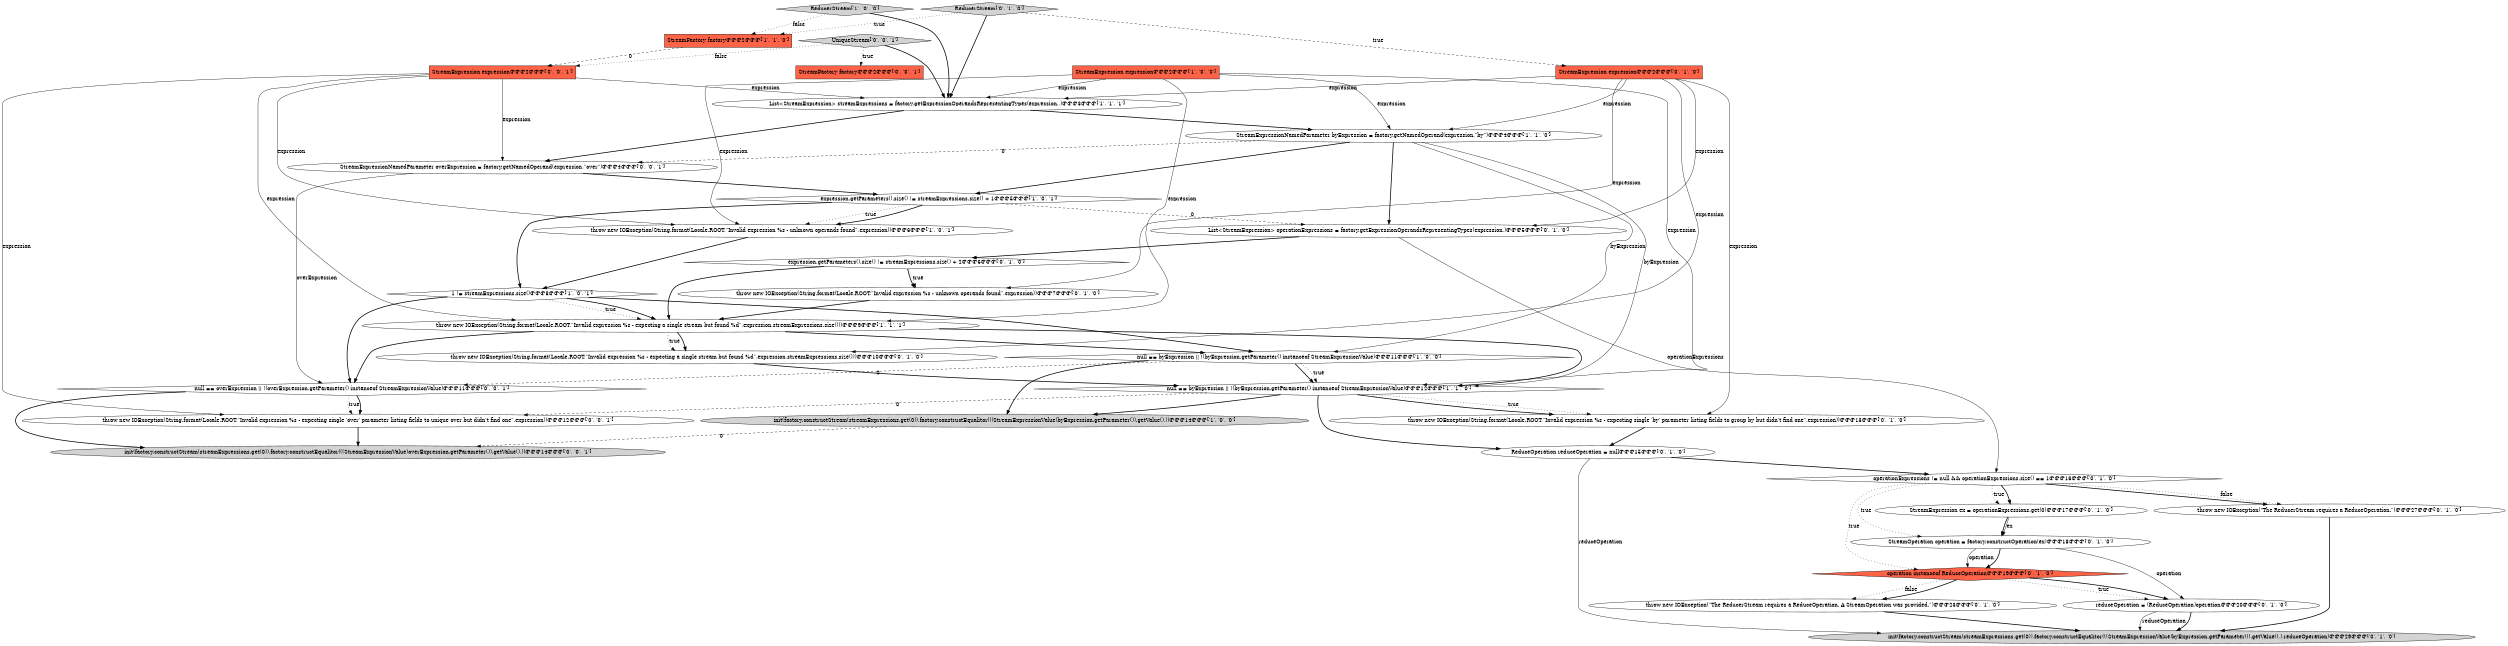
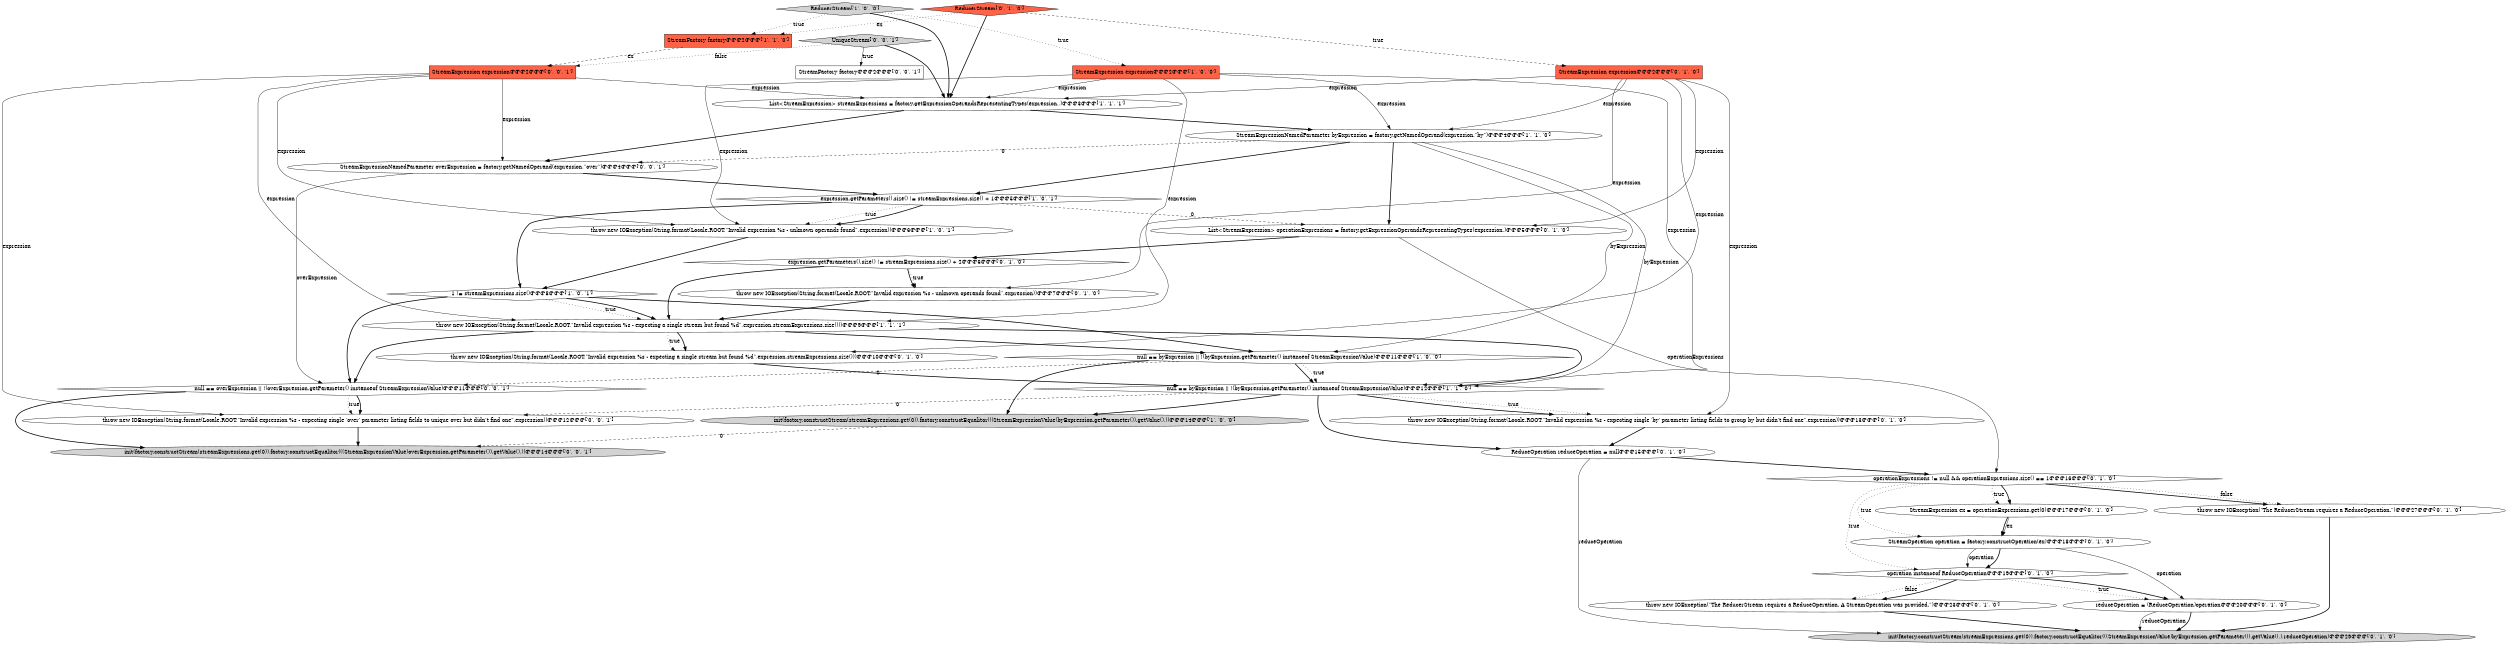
  digraph {
    node [fillcolor=white shape=ellipse style=filled]
    edge [style=bold]
    n1 [label="ReduceOperation reduceOperation = null@@@15@@@['0', '1', '0']"]
    n2 [label="operationExpressions != null && operationExpressions.size() == 1@@@16@@@['0', '1', '0']" shape=diamond]
    n3 [fillcolor=lightgray label="init(factory.constructStream(streamExpressions.get(0)),factory.constructEqualitor(((StreamExpressionValue)byExpression.getParameter()).getValue(),),reduceOperation)@@@29@@@['0', '1', '0']"]
    n4 [label="StreamOperation operation = factory.constructOperation(ex)@@@18@@@['0', '1', '0']"]
-   n5 [fillcolor=tomato label="operation instanceof ReduceOperation@@@19@@@['0', '1', '0']" shape=diamond]
+   n5 [label="operation instanceof ReduceOperation@@@19@@@['0', '1', '0']" shape=diamond]
    n6 [label="StreamExpression ex = operationExpressions.get(0)@@@17@@@['0', '1', '0']"]
    n7 [label="throw new IOException(\"The ReducerStream requires a ReduceOperation.\")@@@27@@@['0', '1', '0']"]
    n8 [fillcolor=lightgray label="UniqueStream['0', '0', '1']" shape=diamond]
    n9 [fillcolor=tomato label="StreamExpression expression@@@2@@@['0', '0', '1']" shape=box]
-   n10 [fillcolor=tomato label="StreamFactory factory@@@2@@@['0', '0', '1']" shape=box]
+   n10 [label="StreamFactory factory@@@2@@@['0', '0', '1']" shape=box]
    n11 [label="List<StreamExpression> streamExpressions = factory.getExpressionOperandsRepresentingTypes(expression,,)@@@3@@@['1', '1', '1']"]
    n12 [label="throw new IOException(String.format(Locale.ROOT,\"Invalid expression %s - expecting single 'over' parameter listing fields to unique over but didn't find one\",expression))@@@12@@@['0', '0', '1']"]
    n13 [label="StreamExpressionNamedParameter overExpression = factory.getNamedOperand(expression,\"over\")@@@4@@@['0', '0', '1']"]
    n14 [label="throw new IOException(String.format(Locale.ROOT,\"Invalid expression %s - expecting a single stream but found %d\",expression,streamExpressions.size()))@@@9@@@['1', '1', '1']"]
    n15 [label="throw new IOException(String.format(Locale.ROOT,\"Invalid expression %s - unknown operands found\",expression))@@@6@@@['1', '0', '1']"]
    n16 [label="StreamExpressionNamedParameter byExpression = factory.getNamedOperand(expression,\"by\")@@@4@@@['1', '1', '0']"]
    n17 [label="null == overExpression || !(overExpression.getParameter() instanceof StreamExpressionValue)@@@11@@@['0', '0', '1']" shape=diamond]
    n18 [fillcolor=lightgray label="init(factory.constructStream(streamExpressions.get(0)),factory.constructEqualitor(((StreamExpressionValue)overExpression.getParameter()).getValue(),))@@@14@@@['0', '0', '1']"]
    n19 [fillcolor=lightgray label="ReducerStream['1', '0', '0']" shape=diamond]
    n20 [fillcolor=tomato label="StreamExpression expression@@@2@@@['1', '0', '0']" shape=box]
    n21 [fillcolor=tomato label="StreamFactory factory@@@2@@@['1', '1', '0']" shape=box]
    n22 [label="null == byExpression || !(byExpression.getParameter() instanceof StreamExpressionValue)@@@12@@@['1', '1', '0']" shape=diamond]
    n23 [label="expression.getParameters().size() != streamExpressions.size() + 1@@@5@@@['1', '0', '1']" shape=diamond]
    n24 [label="throw new IOException(String.format(Locale.ROOT,\"Invalid expression %s - expecting a single stream but found %d\",expression,streamExpressions.size()))@@@10@@@['0', '1', '0']"]
    n25 [label="null == byExpression || !(byExpression.getParameter() instanceof StreamExpressionValue)@@@11@@@['1', '0', '0']" shape=diamond]
    n26 [label="1 != streamExpressions.size()@@@8@@@['1', '0', '1']" shape=diamond]
    n27 [label="reduceOperation = (ReduceOperation)operation@@@20@@@['0', '1', '0']"]
    n28 [label="throw new IOException(\"The ReducerStream requires a ReduceOperation. A StreamOperation was provided.\")@@@23@@@['0', '1', '0']"]
    n29 [label="List<StreamExpression> operationExpressions = factory.getExpressionOperandsRepresentingTypes(expression,)@@@5@@@['0', '1', '0']"]
    n30 [label="throw new IOException(String.format(Locale.ROOT,\"Invalid expression %s - expecting single 'by' parameter listing fields to group by but didn't find one\",expression))@@@13@@@['0', '1', '0']"]
    n31 [fillcolor=lightgray label="init(factory.constructStream(streamExpressions.get(0)),factory.constructEqualitor(((StreamExpressionValue)byExpression.getParameter()).getValue(),))@@@14@@@['1', '0', '0']"]
    n32 [label="expression.getParameters().size() != streamExpressions.size() + 2@@@6@@@['0', '1', '0']" shape=diamond]
    n33 [label="throw new IOException(String.format(Locale.ROOT,\"Invalid expression %s - unknown operands found\",expression))@@@7@@@['0', '1', '0']"]
-   n34 [fillcolor=lightgray label="ReducerStream['0', '1', '0']" shape=diamond]
+   n34 [fillcolor=tomato label="ReducerStream['0', '1', '0']" shape=diamond]
    n35 [fillcolor=tomato label="StreamExpression expression@@@2@@@['0', '1', '0']" shape=box]
    n1 -> n2
    n1 -> n3 [label=reduceOperation style=solid]
    n2 -> n4 [label=true style=dotted]
    n2 -> n5 [label=true style=dotted]
    n2 -> n6
    n2 -> n6 [label=true style=dotted]
    n2 -> n7
    n2 -> n7 [label=false style=dotted]
    n4 -> n5
    n4 -> n5 [label=operation style=solid]
    n4 -> n27 [label=operation style=solid]
    n5 -> n27 [label=true style=dotted]
    n5 -> n27
    n5 -> n28 [label=false style=dotted]
    n5 -> n28
    n6 -> n4 [label=ex style=solid]
    n6 -> n4
    n7 -> n3
    n8 -> n9 [label=false style=dotted]
-   n8 -> n10 [label=true style=dotted]
+   n8 -> n10 [label=true style=solid]
    n8 -> n11
    n9 -> n11 [label=expression style=solid]
    n9 -> n12 [label=expression style=solid]
    n9 -> n13 [label=expression style=solid]
    n9 -> n14 [label=expression style=solid]
    n9 -> n15 [label=expression style=solid]
    n11 -> n13
    n11 -> n16
    n12 -> n18
    n13 -> n17 [label=overExpression style=solid]
    n13 -> n23
    n14 -> n17
    n14 -> n22
    n14 -> n24
    n14 -> n24 [label=true style=dotted]
    n14 -> n25
    n15 -> n26
    n16 -> n13 [label=0 style=dashed]
    n16 -> n22 [label=byExpression style=solid]
    n16 -> n23
    n16 -> n25 [label=byExpression style=solid]
    n16 -> n29
    n17 -> n12 [label=true style=dotted]
    n17 -> n12
    n17 -> n18
    n19 -> n11
-   n19 -> n21 [label=false style=dotted]
+   n19 -> n20 [label=true style=dotted]
+   n19 -> n21 [label=true style=dotted]
    n20 -> n11 [label=expression style=solid]
    n20 -> n14 [label=expression style=solid]
    n20 -> n15 [label=expression style=solid]
    n20 -> n16 [label=expression style=solid]
    n20 -> n22 [label=expression style=solid]
-   n21 -> n9 [label=0 style=dashed]
+   n21 -> n9 [label=ex style=dashed]
    n22 -> n1
    n22 -> n12 [label=0 style=dashed]
    n22 -> n30 [label=true style=dotted]
    n22 -> n30
    n22 -> n31
    n23 -> n15 [label=true style=dotted]
    n23 -> n15
    n23 -> n26
    n23 -> n29 [label=0 style=dashed]
    n24 -> n22
    n25 -> n17 [label=0 style=dashed]
    n25 -> n22
    n25 -> n22 [label=true style=dotted]
    n25 -> n31
    n26 -> n14 [label=true style=dotted]
    n26 -> n14
    n26 -> n17
    n26 -> n25
    n27 -> n3 [label=reduceOperation style=solid]
    n27 -> n3
    n28 -> n3
    n29 -> n2 [label=operationExpressions style=solid]
    n29 -> n32
    n30 -> n1
    n31 -> n18 [label=0 style=dashed]
    n32 -> n14
    n32 -> n33
    n32 -> n33 [label=true style=dotted]
    n33 -> n14
    n34 -> n11
-   n34 -> n21 [label=true style=dotted]
+   n34 -> n21 [label=ex style=dotted]
    n34 -> n35 [label=true style=dashed]
    n35 -> n11 [label=expression style=solid]
    n35 -> n16 [label=expression style=solid]
    n35 -> n24 [label=expression style=solid]
    n35 -> n29 [label=expression style=solid]
    n35 -> n30 [label=expression style=solid]
    n35 -> n33 [label=expression style=solid]
  }
